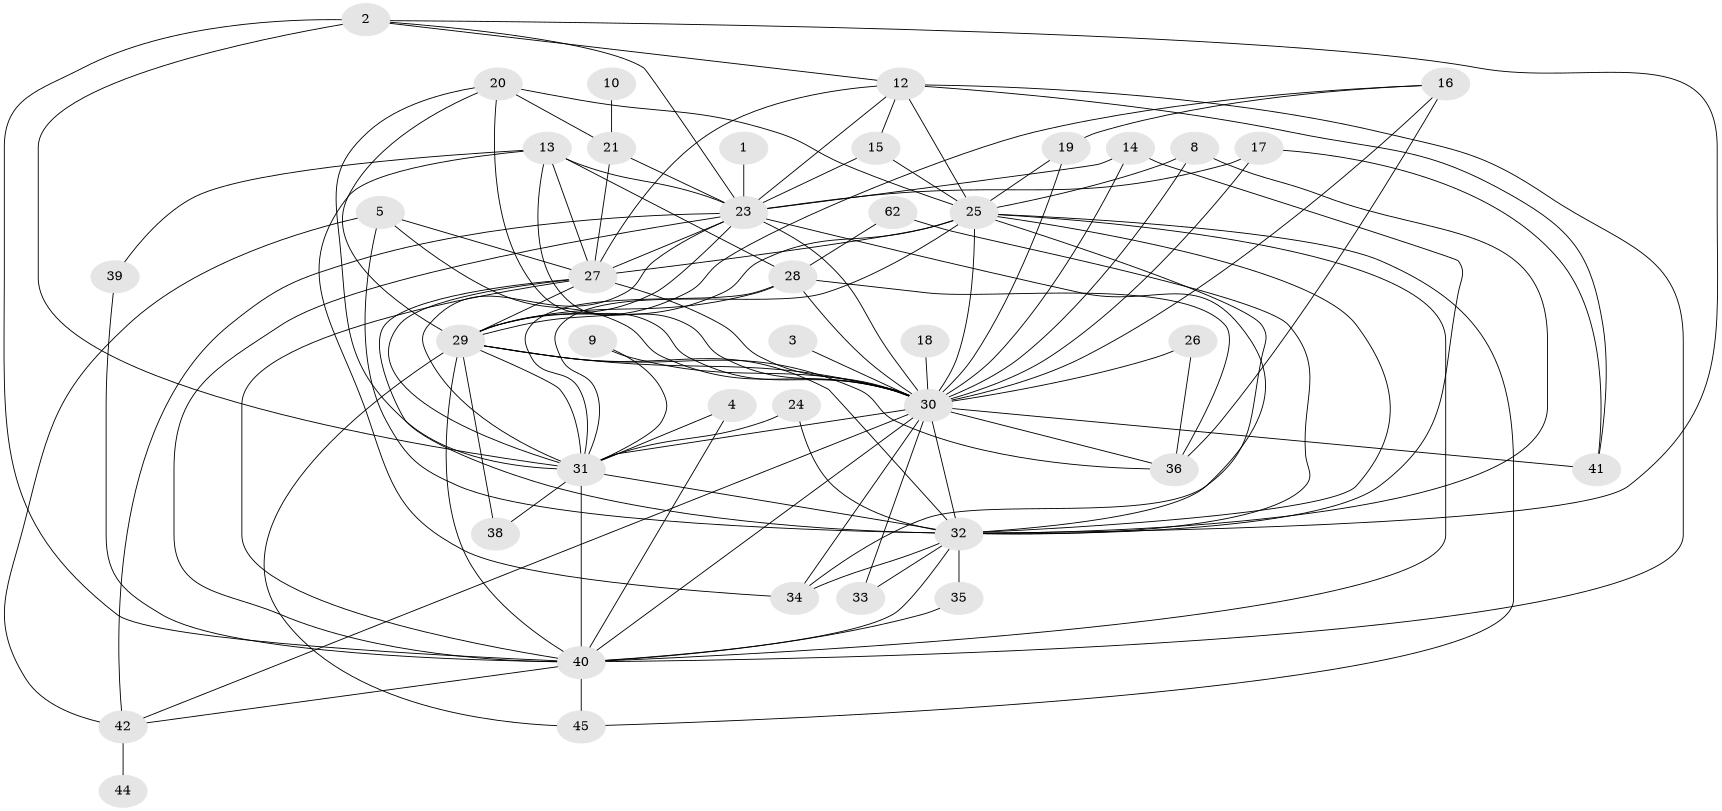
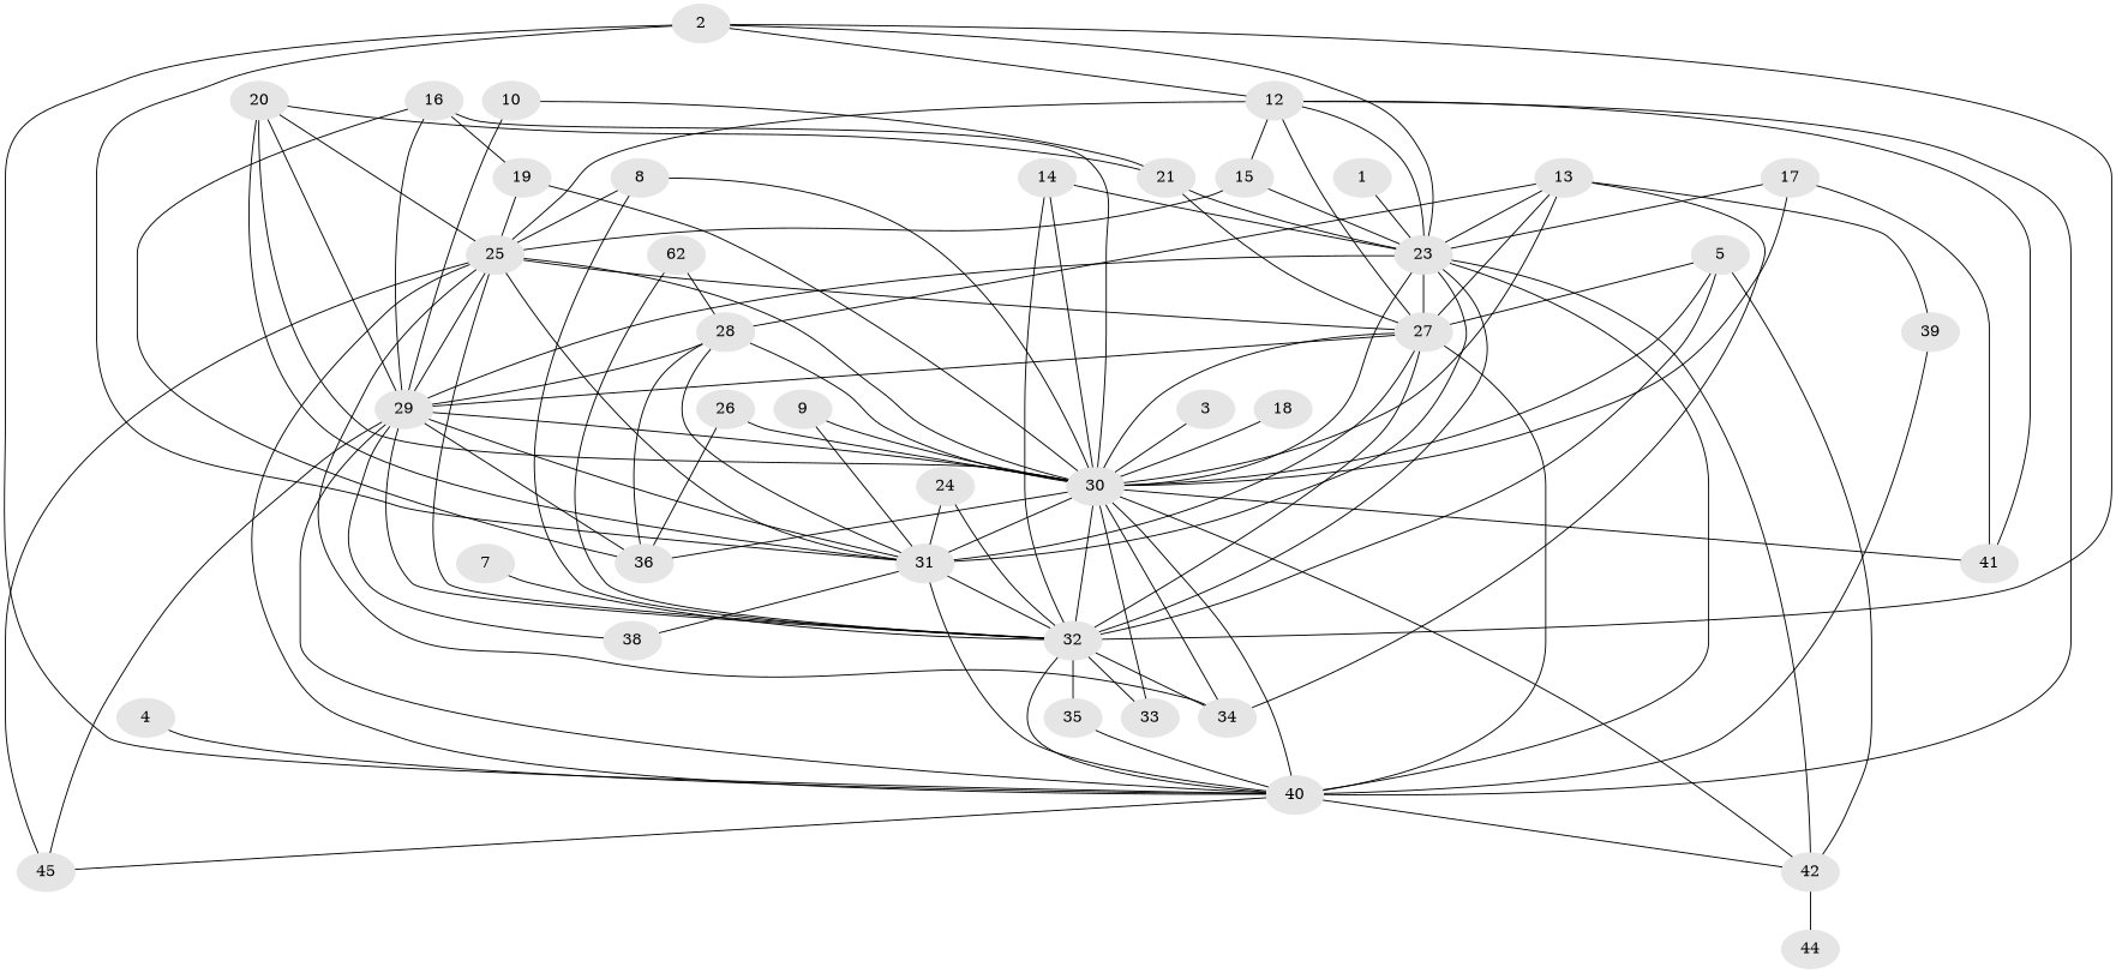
  graph {
    node [color=gray90 style=filled]
    edge [weight=1.0]
    1
    23
    31
    32
    40
    30
    27
    42
    29
    2
    12
    25
    15
    41
    38
    34
    33
    35
    45
    3
    36
    4
    5
    44
    14
    16
    19
+   7
    8
    9
    10
    21
    13
    28
    39
    17
    18
    20
    n39 [label=62]
    24
    26
    1 -- 23
    23 -- 31
    23 -- 32
    23 -- 40 [weight=2.0]
    23 -- 30 [weight=2.0]
    23 -- 27
    23 -- 42
    23 -- 29
    31 -- 32
    31 -- 40 [weight=2.0]
    31 -- 38
    32 -- 40 [weight=2.0]
    32 -- 34
    32 -- 33
    32 -- 35 [weight=2.0]
    40 -- 42
    40 -- 45
    30 -- 31 [weight=3.0]
    30 -- 32 [weight=4.0]
    30 -- 40 [weight=4.0]
    30 -- 42
    30 -- 41
    30 -- 34
    30 -- 33
    30 -- 36
    27 -- 31
    27 -- 32
    27 -- 40 [weight=4.0]
    27 -- 30 [weight=3.0]
    27 -- 29
    42 -- 44
    29 -- 31
    29 -- 32
    29 -- 40 [weight=2.0]
    29 -- 30 [weight=2.0]
    29 -- 38
    29 -- 45
    29 -- 36
    2 -- 23
    2 -- 31 [weight=2.0]
    2 -- 32
    2 -- 40
    2 -- 12
    12 -- 23
    12 -- 40
    12 -- 27
    12 -- 25 [weight=2.0]
    12 -- 15
    12 -- 41
    25 -- 31
    25 -- 32
    25 -- 40 [weight=2.0]
    25 -- 30 [weight=3.0]
    25 -- 27
    25 -- 29 [weight=3.0]
    25 -- 34
    25 -- 45
    15 -- 23
    15 -- 25
    35 -- 40
    3 -- 30
-   4 -- 31
    4 -- 40
    5 -- 32
    5 -- 30
    5 -- 27
    5 -- 42
    14 -- 23
    14 -- 32
    14 -- 30 [weight=2.0]
    16 -- 30 [weight=2.0]
    16 -- 29
    16 -- 36
    16 -- 19
    19 -- 30
    19 -- 25
+   7 -- 32
    8 -- 32
    8 -- 30
    8 -- 25
    9 -- 31
    9 -- 30
+   10 -- 29 [weight=2.0]
    10 -- 21
    21 -- 23
    21 -- 27
    13 -- 23
    13 -- 30
    13 -- 27
    13 -- 34
    13 -- 28
    13 -- 39
    28 -- 31
    28 -- 30
    28 -- 29
    28 -- 36
    39 -- 40
    17 -- 23
    17 -- 30 [weight=2.0]
    17 -- 41
    18 -- 30
    20 -- 31
    20 -- 30
    20 -- 29
    20 -- 25
    20 -- 21
    n39 -- 32
    n39 -- 28
    24 -- 31
    24 -- 32
    26 -- 30
    26 -- 36
  }
